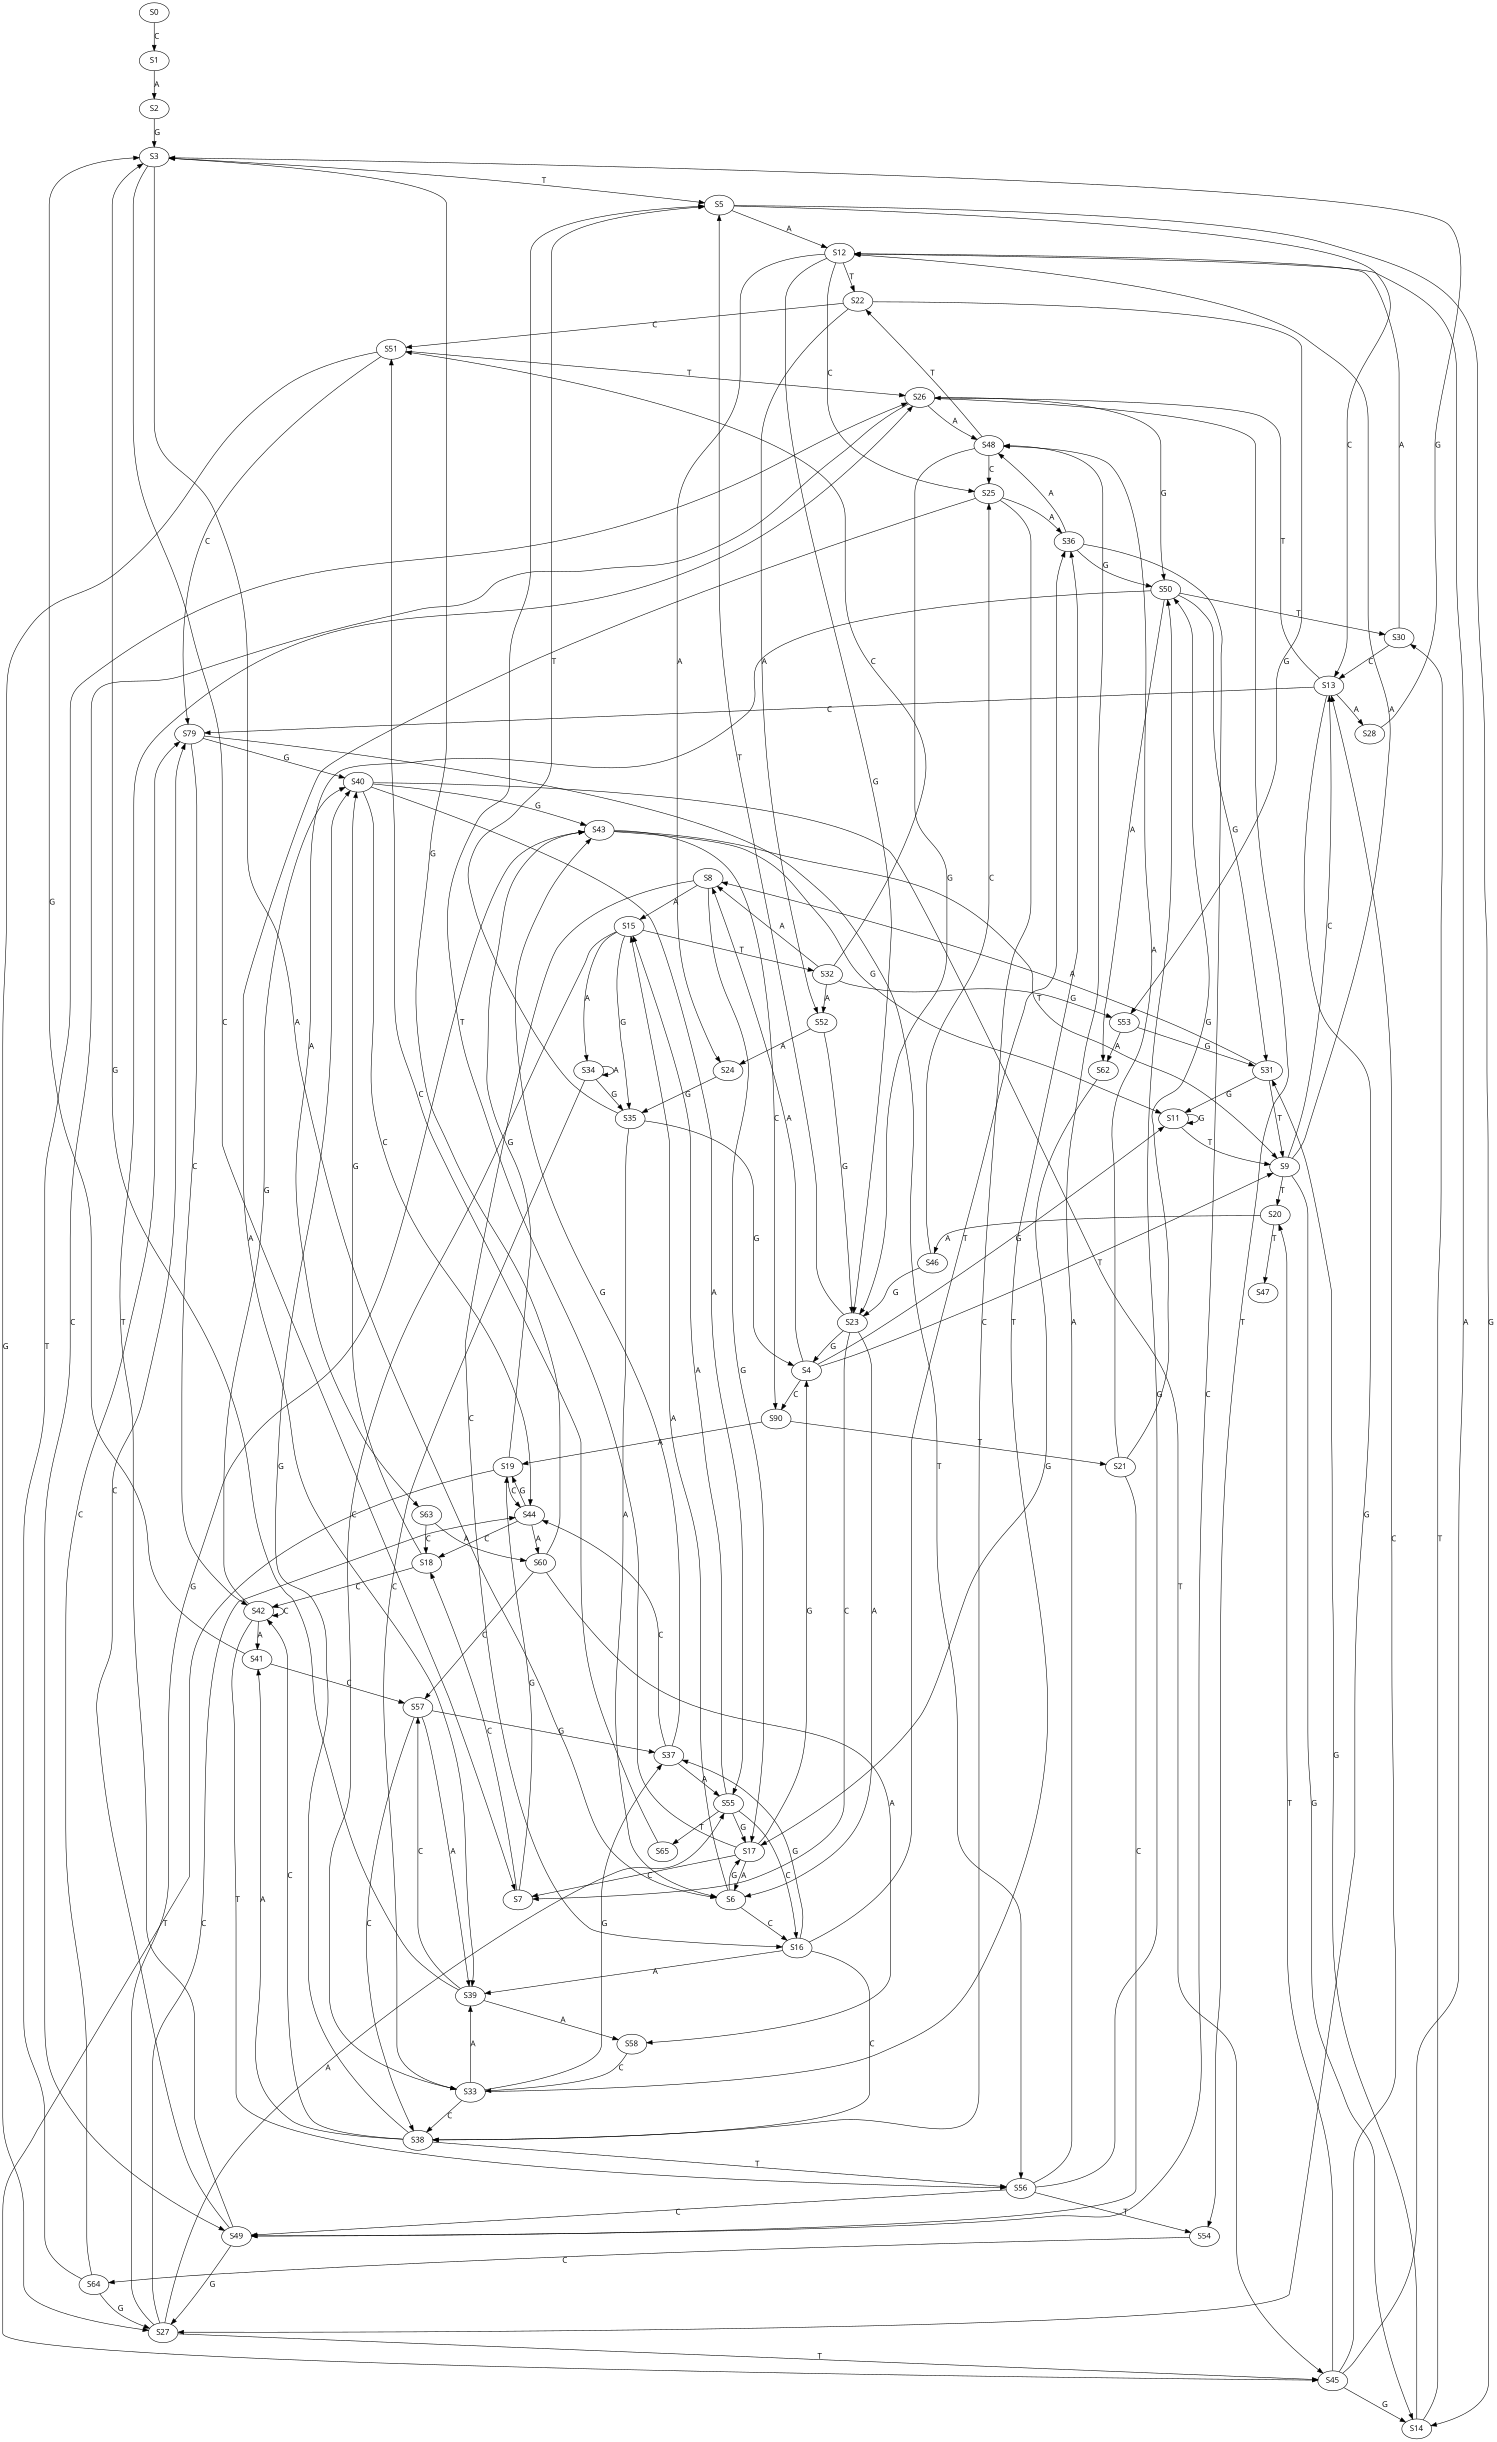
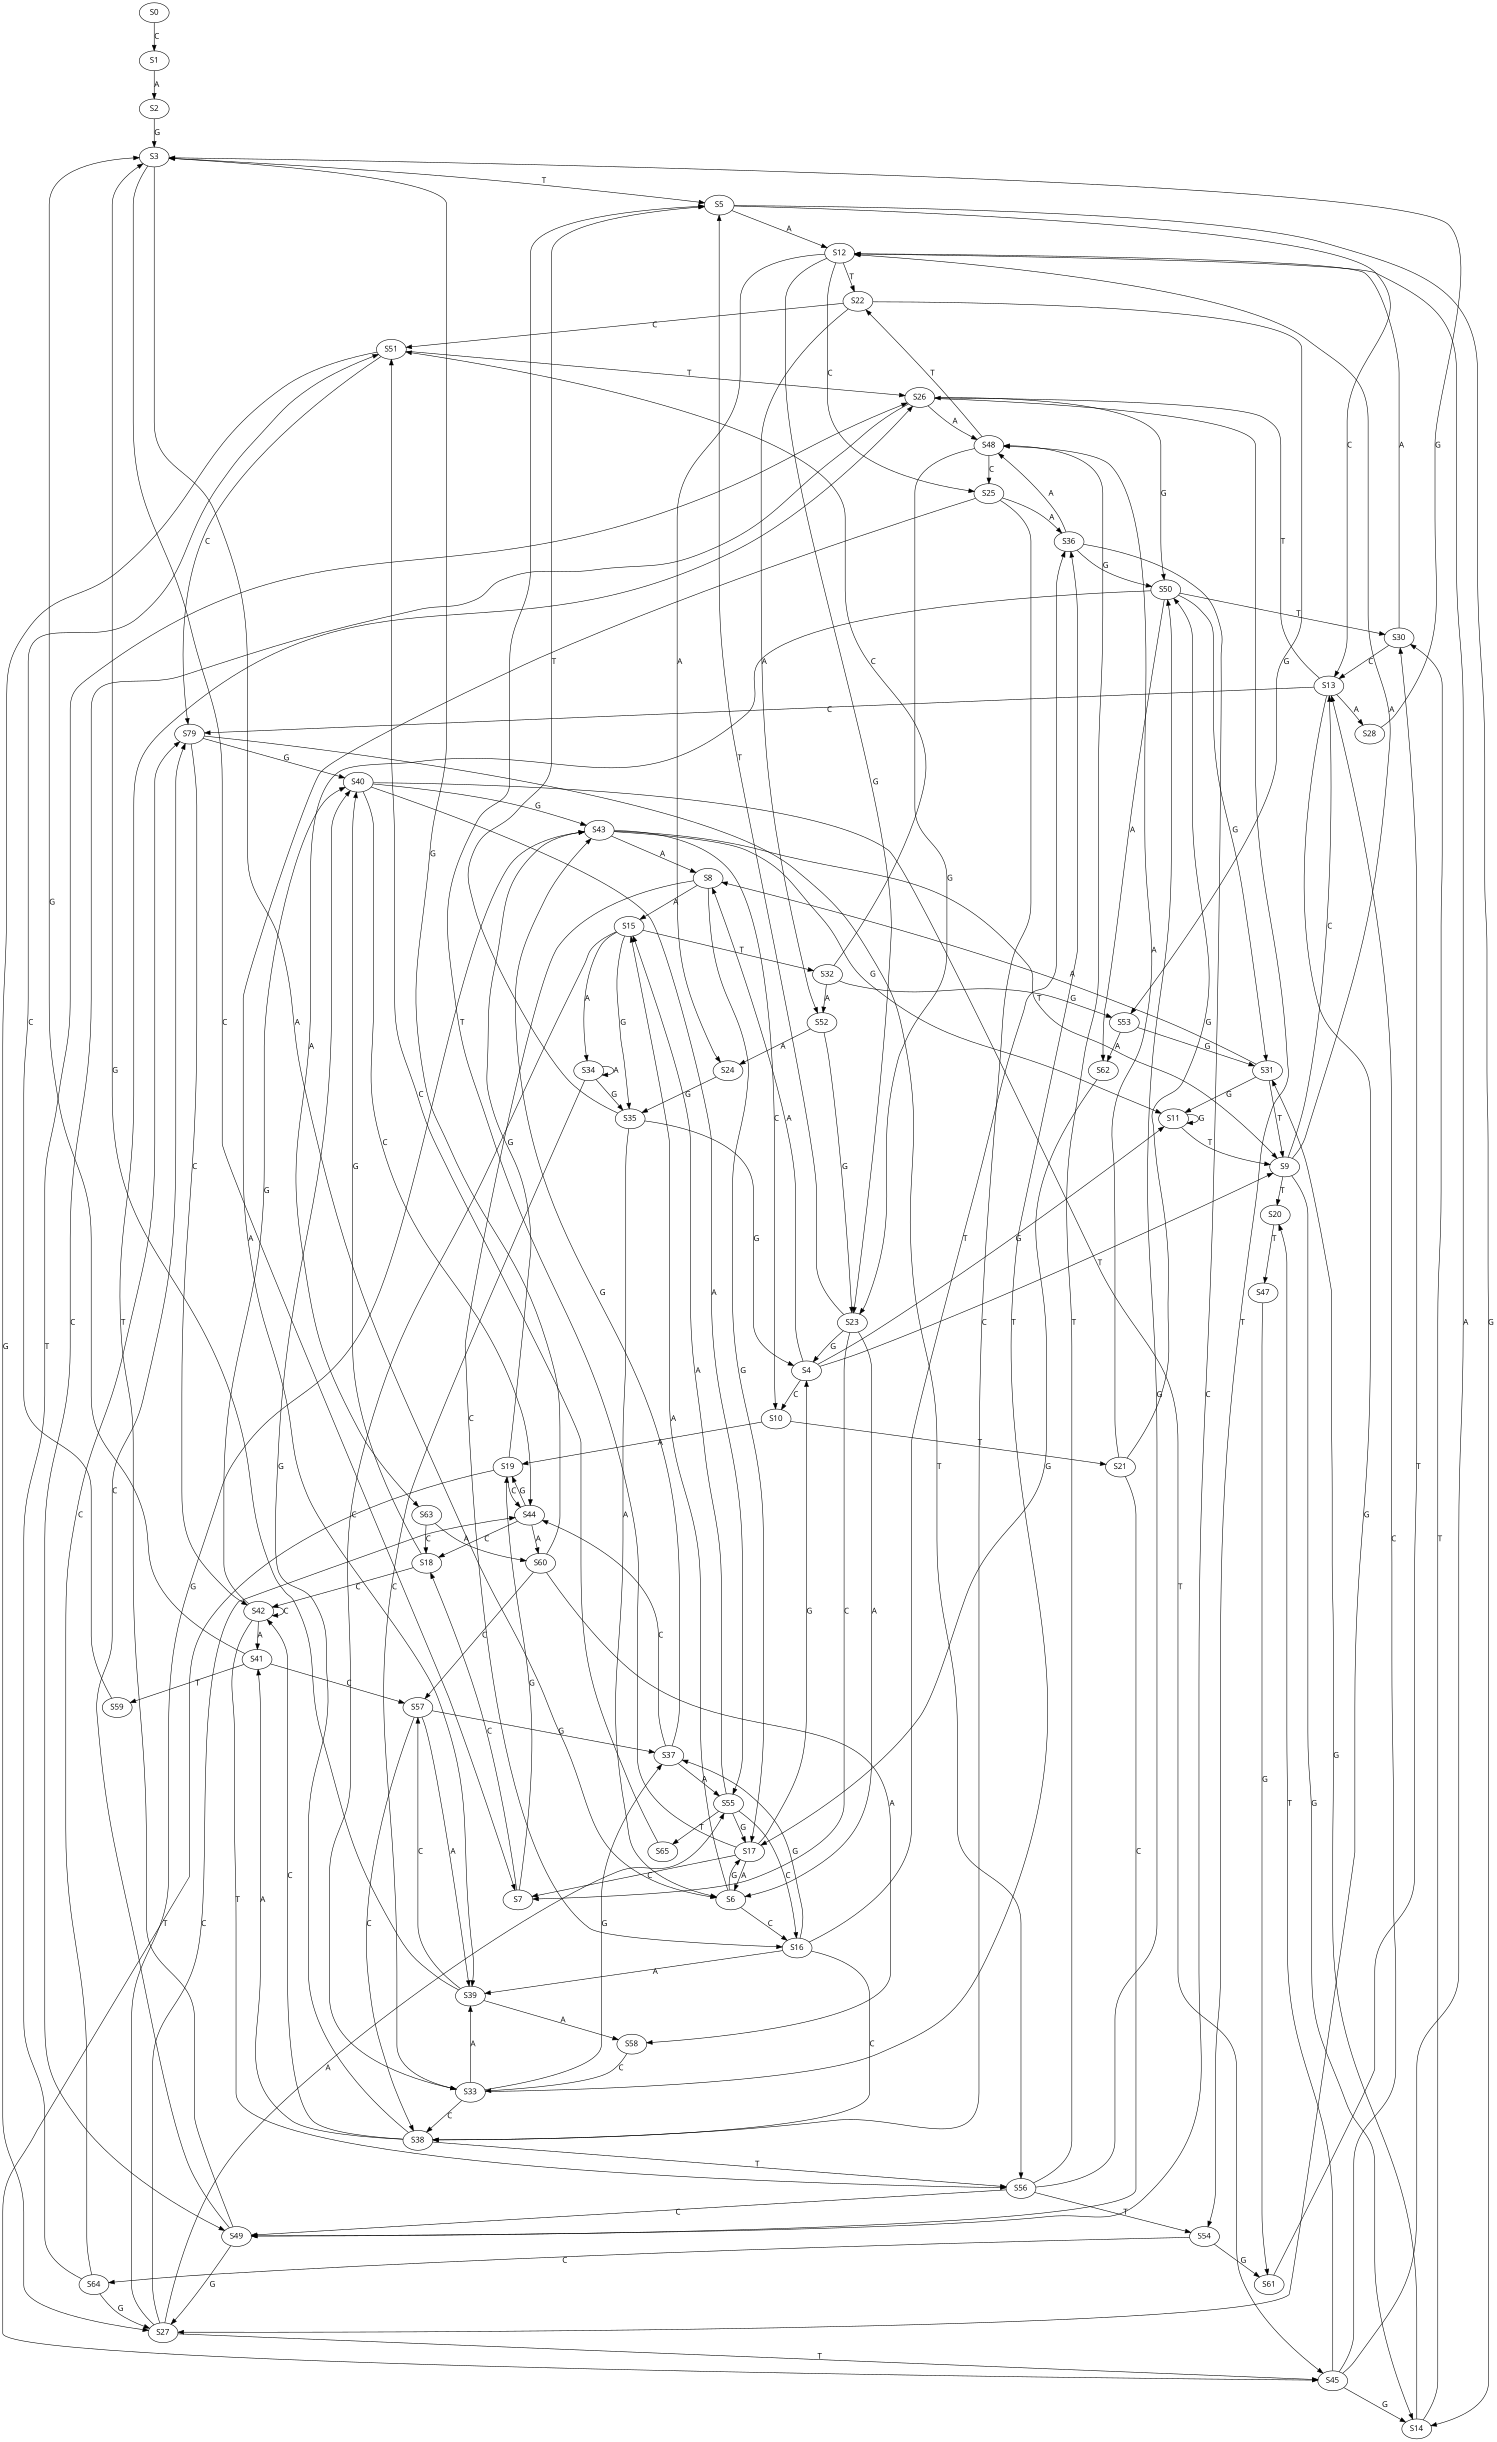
  strict digraph {
    fontname="Open Sans"
    node [fontname="Open Sans"]
    edge [fontname="Open Sans"]
    S0
    S1
    S2
    S3
    S5
    S6
    S7
    S4
    S8
    S9
-   S10 [label=S90]
+   S10
    S11
    S12
    S13
    S14
    S15
    S16
    S17
    S18
    S19
    S20
    S21
    S22
    S23
    S24
    S25
    S26
    S27
    S28
    n30 [label=S79]
    S30
    S31
    S32
    S33
    S34
    S35
    S36
    S37
    S38
    S39
    S40
    S42
    S43
    S44
    S45
-   S46
    S47
    S48
    S49
    S50
    S51
    S52
    S53
    S54
    S55
    S56
    S41
    S57
    S58
+   S59
    S60
+   S61
    S62
    S63
    S64
    S65
    S0 -> S1 [label=C]
    S1 -> S2 [label=A]
    S2 -> S3 [label=G]
    S3 -> S5 [label=T]
    S3 -> S6 [label=A]
    S3 -> S7 [label=C]
    S5 -> S12 [label=A]
    S5 -> S13 [label=C]
    S5 -> S14 [label=G]
    S6 -> S15 [label=A]
    S6 -> S16 [label=C]
    S6 -> S17 [label=G]
    S7 -> S18 [label=C]
    S7 -> S19 [label=G]
    S4 -> S8 [label=A]
    S4 -> S9 [label=T]
    S4 -> S10 [label=C]
    S4 -> S11 [label=G]
    S8 -> S15 [label=A]
    S8 -> S16 [label=C]
    S8 -> S17 [label=G]
    S9 -> S12 [label=A]
    S9 -> S13 [label=C]
    S9 -> S14 [label=G]
    S9 -> S20 [label=T]
    S10 -> S19 [label=A]
    S10 -> S21 [label=T]
    S11 -> S9 [label=T]
    S11 -> S11 [label=G]
    S12 -> S22 [label=T]
    S12 -> S23 [label=G]
    S12 -> S24 [label=A]
    S12 -> S25 [label=C]
    S13 -> S26 [label=T]
    S13 -> S27 [label=G]
    S13 -> S28 [label=A]
    S13 -> n30 [label=C]
    S14 -> S30 [label=T]
    S14 -> S31 [label=G]
    S15 -> S32 [label=T]
    S15 -> S33 [label=C]
    S15 -> S34 [label=A]
    S15 -> S35 [label=G]
    S16 -> S36 [label=T]
    S16 -> S37 [label=G]
    S16 -> S38 [label=C]
    S16 -> S39 [label=A]
    S17 -> S5 [label=T]
    S17 -> S6 [label=A]
    S17 -> S7 [label=C]
    S17 -> S4 [label=G]
    S18 -> S40 [label=G]
    S18 -> S42 [label=C]
    S19 -> S43 [label=G]
    S19 -> S44 [label=C]
    S19 -> S45 [label=T]
-   S20 -> S46 [label=A]
    S20 -> S47 [label=T]
    S21 -> S48 [label=A]
    S21 -> S49 [label=C]
    S21 -> S50 [label=G]
    S22 -> S51 [label=C]
    S22 -> S52 [label=A]
    S22 -> S53 [label=G]
    S23 -> S5 [label=T]
    S23 -> S6 [label=A]
    S23 -> S7 [label=C]
    S23 -> S4 [label=G]
    S24 -> S35 [label=G]
    S25 -> S36 [label=A]
    S25 -> S38 [label=C]
    S25 -> S39 [label=A]
    S26 -> S48 [label=A]
    S26 -> S49 [label=C]
    S26 -> S50 [label=G]
    S26 -> S54 [label=T]
    S27 -> S43 [label=G]
    S27 -> S44 [label=C]
    S27 -> S45 [label=T]
    S27 -> S55 [label=A]
    S28 -> S3 [label=G]
    n30 -> S40 [label=G]
    n30 -> S42 [label=C]
    n30 -> S56 [label=T]
    S30 -> S12 [label=A]
    S30 -> S13 [label=C]
    S31 -> S8 [label=A]
    S31 -> S9 [label=T]
    S31 -> S11 [label=G]
    S32 -> S51 [label=C]
    S32 -> S52 [label=A]
    S32 -> S53 [label=G]
    S33 -> S36 [label=T]
    S33 -> S37 [label=G]
    S33 -> S38 [label=C]
    S33 -> S39 [label=A]
    S34 -> S33 [label=C]
    S34 -> S34 [label=A]
    S34 -> S35 [label=G]
    S35 -> S5 [label=T]
    S35 -> S6 [label=A]
    S35 -> S4 [label=G]
    S36 -> S48 [label=A]
    S36 -> S49 [label=C]
    S36 -> S50 [label=G]
    S37 -> S43 [label=G]
    S37 -> S44 [label=C]
    S37 -> S55 [label=A]
    S38 -> S40 [label=G]
    S38 -> S42 [label=C]
    S38 -> S56 [label=T]
    S38 -> S41 [label=A]
    S39 -> S3 [label=G]
    S39 -> S57 [label=C]
    S39 -> S58 [label=A]
    S40 -> S43 [label=G]
    S40 -> S44 [label=C]
    S40 -> S45 [label=T]
    S40 -> S55 [label=A]
    S42 -> S40 [label=G]
    S42 -> S42 [label=C]
    S42 -> S56 [label=T]
    S42 -> S41 [label=A]
-   S32 -> S8 [label=A]
+   S43 -> S8 [label=A]
    S43 -> S9 [label=T]
    S43 -> S10 [label=C]
    S43 -> S11 [label=G]
    S44 -> S18 [label=C]
    S44 -> S19 [label=G]
    S44 -> S60 [label=A]
    S45 -> S12 [label=A]
    S45 -> S13 [label=C]
    S45 -> S14 [label=G]
    S45 -> S20 [label=T]
-   S46 -> S23 [label=G]
-   S46 -> S25 [label=C]
+   S47 -> S61 [label=G]
    S48 -> S22 [label=T]
    S48 -> S23 [label=G]
    S48 -> S25 [label=C]
    S49 -> S26 [label=T]
    S49 -> S27 [label=G]
    S49 -> n30 [label=C]
    S50 -> S30 [label=T]
    S50 -> S31 [label=G]
    S50 -> S62 [label=A]
    S50 -> S63 [label=A]
    S51 -> S26 [label=T]
    S51 -> S27 [label=G]
    S51 -> n30 [label=C]
    S52 -> S23 [label=G]
    S52 -> S24 [label=A]
    S53 -> S31 [label=G]
    S53 -> S62 [label=A]
+   S54 -> S61 [label=G]
    S54 -> S64 [label=C]
    S55 -> S15 [label=A]
    S55 -> S16 [label=C]
    S55 -> S17 [label=G]
    S55 -> S65 [label=T]
-   S56 -> S48 [label=A]
+   S56 -> S48 [label=T]
    S56 -> S49 [label=C]
    S56 -> S50 [label=G]
    S56 -> S54 [label=T]
    S41 -> S3 [label=G]
    S41 -> S57 [label=C]
+   S41 -> S59 [label=T]
    S57 -> S37 [label=G]
    S57 -> S38 [label=C]
    S57 -> S39 [label=A]
    S58 -> S33 [label=C]
+   S59 -> S51 [label=C]
    S60 -> S3 [label=G]
    S60 -> S57 [label=C]
    S60 -> S58 [label=A]
+   S61 -> S30 [label=T]
    S62 -> S17 [label=G]
    S63 -> S18 [label=C]
    S63 -> S60 [label=A]
    S64 -> S26 [label=T]
    S64 -> S27 [label=G]
    S64 -> n30 [label=C]
    S65 -> S51 [label=C]
  }
